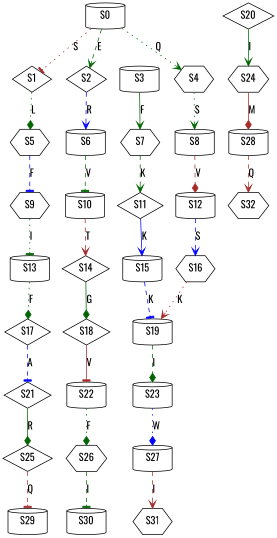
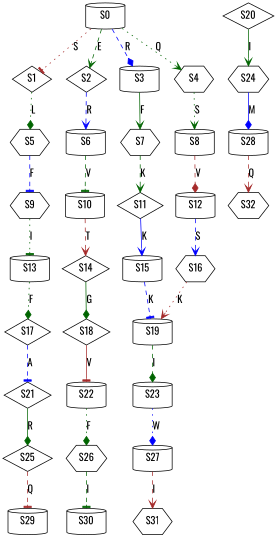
  strict digraph {
    fontname=Oswald
    node [fontname=Oswald shape=cylinder]
    edge [arrowhead=vee color=darkgreen fontname=Oswald style=dashed]
    S1 [shape=diamond]
    S0
    S2 [shape=diamond]
    S3
    S4 [shape=hexagon]
    S5 [shape=hexagon]
    S6
    S7 [shape=hexagon]
    S8
    S9 [shape=hexagon]
    S10
    S11 [shape=diamond]
    S12
    S13
    S14 [shape=diamond]
    S15
    S16 [shape=hexagon]
    S17 [shape=diamond]
    S18 [shape=diamond]
    S19
    S21 [shape=diamond]
    S22
    S23
    S20 [shape=diamond]
    S24 [shape=hexagon]
    S25 [shape=diamond]
    S26 [shape=hexagon]
    S27
    S28
    S29
    S30
    S31 [shape=hexagon]
    S32 [shape=hexagon]
    S1 -> S5 [arrowhead=diamond label=L style=dotted]
    S0 -> S1 [arrowhead=tee color=brown label=S style=dotted]
    S0 -> S2 [label=E]
+   S0 -> S3 [arrowhead=diamond color=blue label=R]
    S0 -> S4 [label=Q style=dotted]
    S2 -> S6 [color=blue label=R]
    S3 -> S7 [label=F style=solid]
    S4 -> S8 [label=S style=dotted]
    S5 -> S9 [arrowhead=tee color=blue label=F]
    S6 -> S10 [arrowhead=tee label=V]
    S7 -> S11 [label=K]
    S8 -> S12 [arrowhead=diamond color=brown label=V]
    S9 -> S13 [arrowhead=tee label=I style=dotted]
    S10 -> S14 [color=brown label=T]
    S11 -> S15 [color=blue label=K style=solid]
    S12 -> S16 [color=blue label=S]
    S13 -> S17 [arrowhead=diamond label=F style=dotted]
    S14 -> S18 [arrowhead=diamond label=G style=solid]
    S15 -> S19 [arrowhead=tee color=blue label=K]
    S16 -> S19 [color=brown label=K style=dotted]
    S17 -> S21 [arrowhead=tee color=blue label=A]
    S18 -> S22 [arrowhead=tee color=brown label=V style=solid]
    S19 -> S23 [arrowhead=diamond label=I]
    S21 -> S25 [arrowhead=diamond label=R style=solid]
    S22 -> S26 [arrowhead=diamond label=F style=dotted]
    S23 -> S27 [arrowhead=diamond color=blue label=W style=dotted]
    S20 -> S24 [label=I style=solid]
-   S24 -> S28 [arrowhead=diamond color=brown label=M style=solid]
+   S24 -> S28 [arrowhead=diamond color=blue label=M style=solid]
    S25 -> S29 [arrowhead=tee color=brown label=Q]
    S26 -> S30 [arrowhead=tee label=I]
    S27 -> S31 [color=brown label=I]
    S28 -> S32 [color=brown label=Q]
  }
